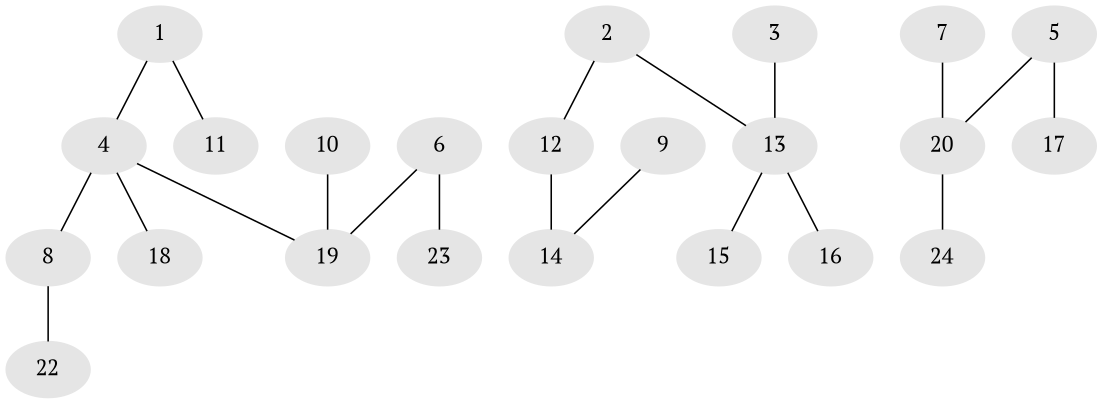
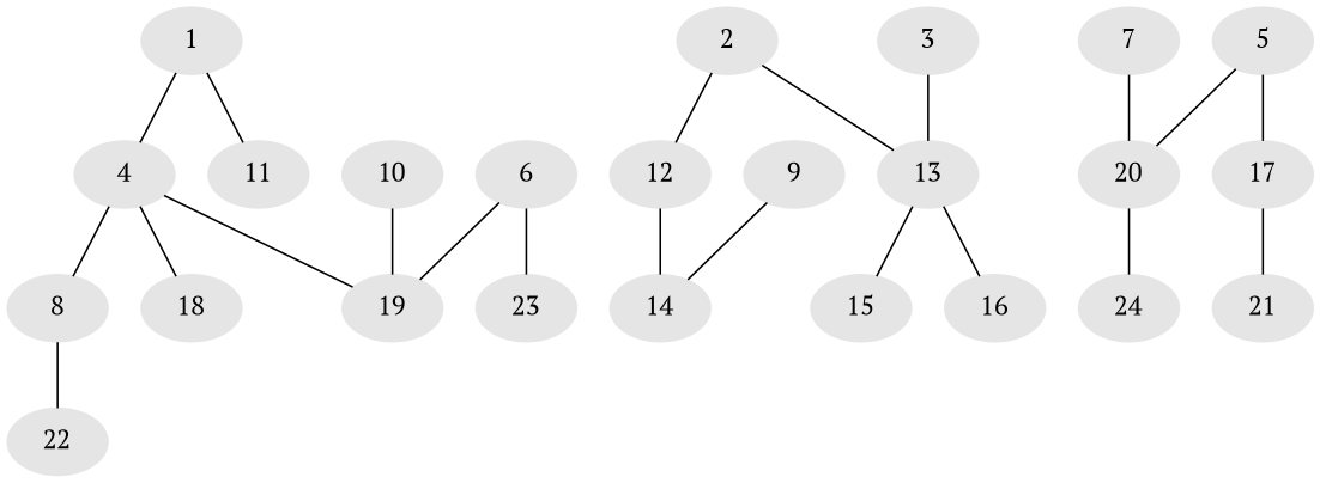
  graph {
    fontname="PT Serif"
    node [color=gray90 fontname="PT Serif" style=filled]
    edge [fontname="PT Serif" weight=1.0]
    1
    4
    11
    8
    18
    19
    2
    12
    13
    14
    15
    16
    3
    22
    20
    24
    5
    17
+   21
    6
    23
    7
    9
    10
    1 -- 4
    1 -- 11
    4 -- 8
    4 -- 18
    4 -- 19
    8 -- 22
    2 -- 12
    2 -- 13
    12 -- 14
    13 -- 15
    13 -- 16
    3 -- 13
    20 -- 24
    5 -- 20
    5 -- 17
+   17 -- 21
    6 -- 19
    6 -- 23
    7 -- 20
    9 -- 14
    10 -- 19
  }
